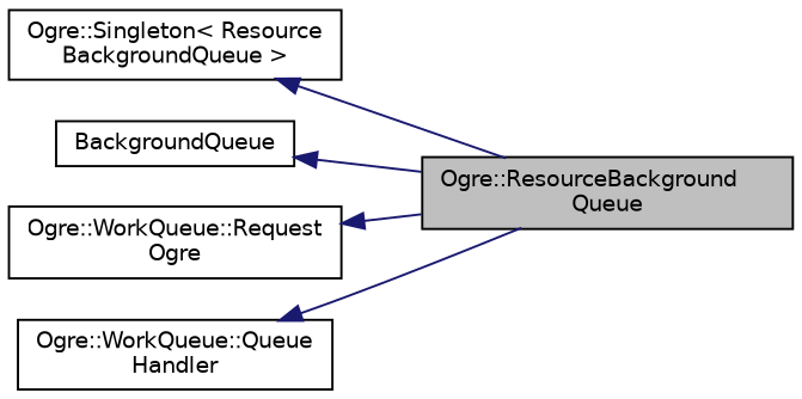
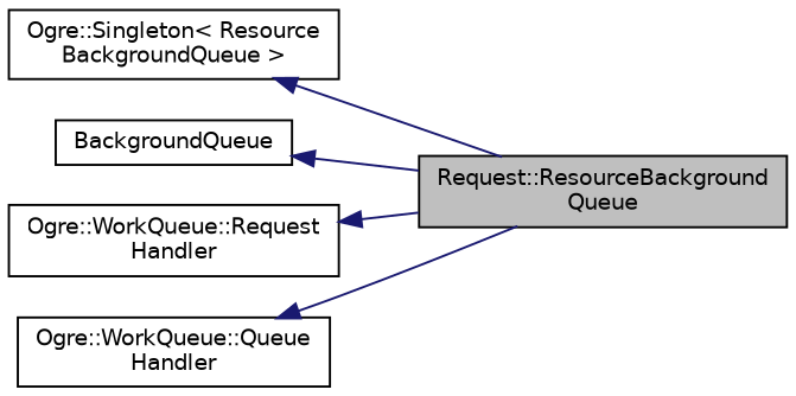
  digraph {
    rankdir=LR
    node [color=black fontname=Helvetica fontsize=10 shape=record]
    edge [color=midnightblue dir=back fontname=Helvetica fontsize=10 labelfontname=Helvetica labelfontsize=10 style=solid]
-   n1 [fillcolor=grey75 fontcolor=black height=0.2 label="Ogre::ResourceBackground\lQueue" style=filled width=0.4]
+   n1 [fillcolor=grey75 fontcolor=black height=0.2 label="Request::ResourceBackground\lQueue" style=filled width=0.4]
    n2 [height=0.2 label="Ogre::Singleton\< Resource\lBackgroundQueue \>" width=0.4]
    n3 [height=0.2 label=BackgroundQueue width=0.4]
-   n4 [height=0.2 label="Ogre::WorkQueue::Request\lOgre" width=0.4]
+   n4 [height=0.2 label="Ogre::WorkQueue::Request\lHandler" width=0.4]
    n5 [height=0.2 label="Ogre::WorkQueue::Queue\lHandler" width=0.4]
    n2 -> n1
    n3 -> n1
    n4 -> n1
    n5 -> n1
  }
